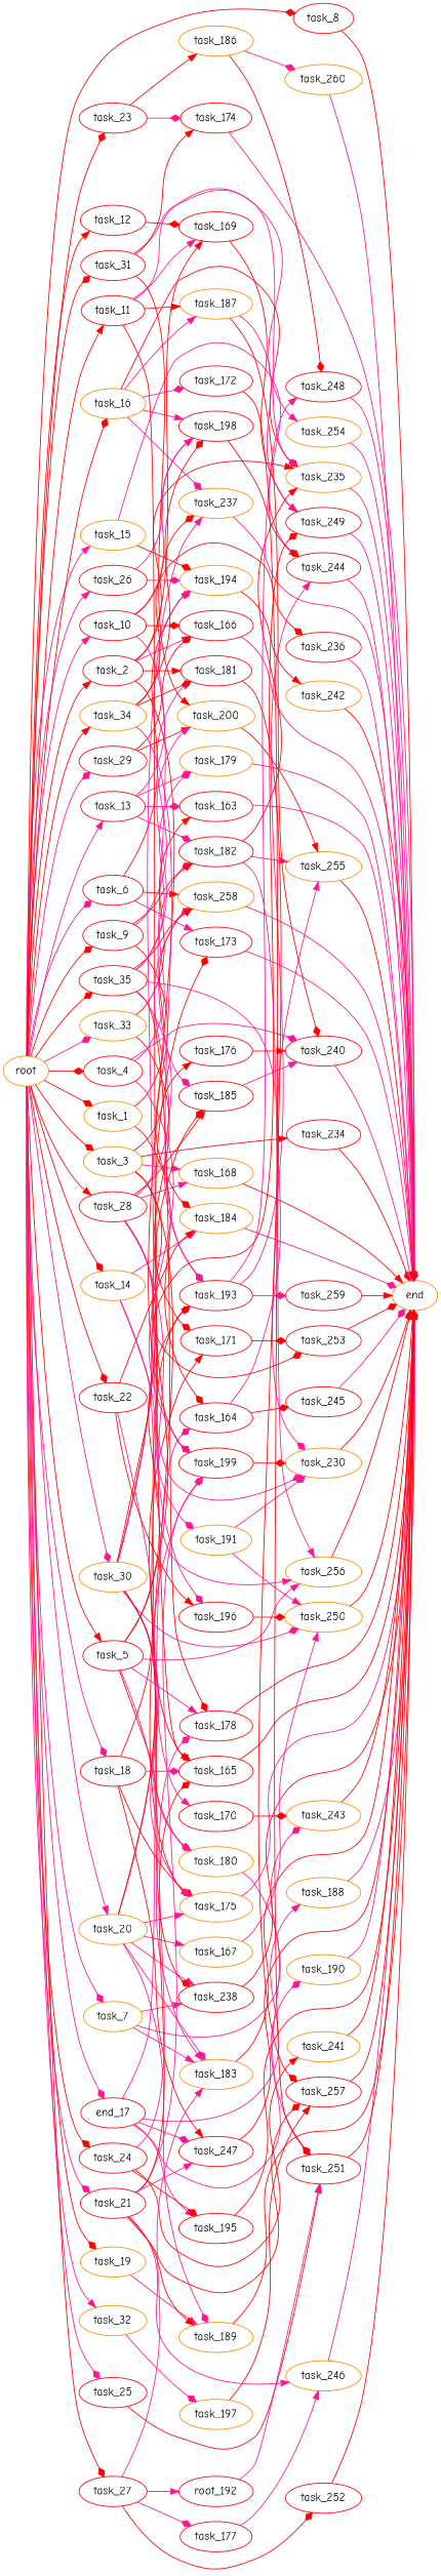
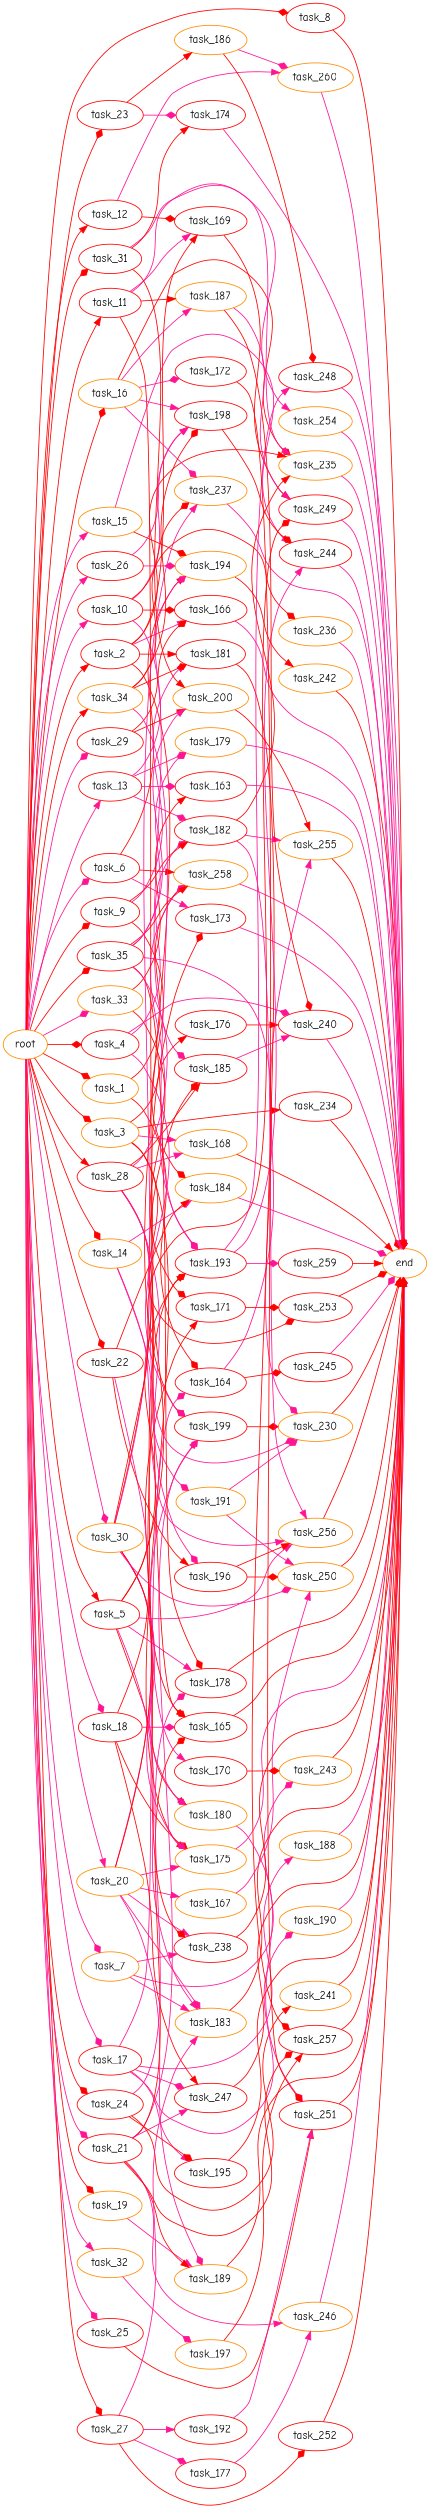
  digraph {
    fontname="Comic Neue"
    rankdir=LR
    node [color=red fontname="Comic Neue"]
    edge [arrowhead=diamond color=deeppink fontname="Comic Neue"]
    root [color=darkorange]
    task_1 [color=darkorange]
    task_2
    task_3 [color=darkorange]
    task_4
    task_5
    task_6
    task_7 [color=darkorange]
    task_8
    task_9
    task_10
    task_11
    task_12
    task_13
    task_14 [color=darkorange]
    task_15 [color=darkorange]
    task_16 [color=darkorange]
-   task_17 [label=end_17]
+   task_17
    task_18
    task_19 [color=darkorange]
    task_20 [color=darkorange]
    task_21
    task_22
    task_23
    task_24
    task_25
    task_26
    task_27
    task_28
    task_29
    task_30 [color=darkorange]
    task_31
    task_32 [color=darkorange]
    task_33 [color=darkorange]
    task_34 [color=darkorange]
    task_35
    task_164
    task_258 [color=darkorange]
    task_166
    task_169
    task_181
    task_199
    task_235 [color=darkorange]
    task_168 [color=darkorange]
    task_175 [color=darkorange]
    task_176
    task_234
    task_253
    task_182
    task_240
    task_178
    task_180 [color=darkorange]
    task_183 [color=darkorange]
    task_185
    task_193
    task_256 [color=darkorange]
    task_173
    task_194 [color=darkorange]
    task_238
    task_243 [color=darkorange]
    end [color=darkorange]
    task_184 [color=darkorange]
    task_198
    task_237 [color=darkorange]
    task_165
    task_187 [color=darkorange]
    task_254 [color=darkorange]
    task_260 [color=darkorange]
    task_163
    task_179 [color=darkorange]
    task_191 [color=darkorange]
    task_244
    task_172
    task_188 [color=darkorange]
    task_190 [color=darkorange]
    task_195
    task_247
    task_189 [color=darkorange]
    task_167 [color=darkorange]
    task_171
    task_246 [color=darkorange]
    task_257
    task_170
    task_196
    task_174
    task_186 [color=darkorange]
    task_241 [color=darkorange]
    task_251
    task_177
-   task_192 [label=root_192]
+   task_192
    task_252
    n92 [color=darkorange label=task_230]
    task_200 [color=darkorange]
    task_249
    task_250 [color=darkorange]
    task_197 [color=darkorange]
-   task_236
+   task_236 [color=darkorange]
    task_245
    task_255 [color=darkorange]
    task_248
    task_259
    task_242 [color=darkorange]
    root -> task_1 [color=red]
    root -> task_2 [arrowhead=normal color=red]
    root -> task_3 [color=red]
    root -> task_4 [color=red]
    root -> task_5 [arrowhead=normal color=red]
    root -> task_6
    root -> task_7
    root -> task_8 [color=red]
    root -> task_9 [color=red]
    root -> task_10 [arrowhead=normal]
    root -> task_11 [arrowhead=normal color=red]
    root -> task_12 [arrowhead=normal color=red]
    root -> task_13 [arrowhead=normal]
    root -> task_14 [color=red]
    root -> task_15 [arrowhead=normal]
    root -> task_16 [color=red]
    root -> task_17
    root -> task_18
    root -> task_19 [color=red]
    root -> task_20 [arrowhead=normal]
    root -> task_21
    root -> task_22 [color=red]
    root -> task_23 [color=red]
    root -> task_24 [color=red]
    root -> task_25
    root -> task_26 [arrowhead=normal]
    root -> task_27 [color=red]
    root -> task_28 [arrowhead=normal color=red]
    root -> task_29
    root -> task_30
    root -> task_31 [color=red]
    root -> task_32 [arrowhead=normal]
    root -> task_33
    root -> task_34 [arrowhead=normal color=red]
    root -> task_35 [color=red]
    task_1 -> task_164 [color=red]
    task_1 -> task_258 [color=red]
    task_2 -> task_166 [arrowhead=normal]
    task_2 -> task_169 [arrowhead=normal color=red]
    task_2 -> task_181 [arrowhead=normal color=red]
    task_2 -> task_199 [color=red]
    task_2 -> task_235 [arrowhead=normal color=red]
    task_3 -> task_168 [arrowhead=normal]
    task_3 -> task_175 [arrowhead=normal color=red]
    task_3 -> task_176 [arrowhead=normal color=red]
    task_3 -> task_234 [arrowhead=normal color=red]
    task_3 -> task_253 [color=red]
    task_4 -> task_199
    task_4 -> task_182
    task_4 -> task_240
    task_5 -> task_178 [arrowhead=normal]
    task_5 -> task_180 [arrowhead=normal color=red]
    task_5 -> task_183 [arrowhead=normal]
    task_5 -> task_185 [color=red]
    task_5 -> task_193 [color=red]
    task_5 -> task_256 [arrowhead=normal]
    task_6 -> task_258 [arrowhead=normal color=red]
    task_6 -> task_173 [arrowhead=normal]
    task_6 -> task_194 [arrowhead=normal color=red]
    task_7 -> task_183 [arrowhead=normal]
    task_7 -> task_238 [arrowhead=normal]
    task_7 -> task_243
    task_8 -> end [arrowhead=normal color=red]
    task_9 -> task_181 [arrowhead=normal]
    task_9 -> task_182 [arrowhead=normal color=red]
    task_9 -> task_184 [color=red]
    task_10 -> task_166 [color=red]
    task_10 -> task_185
    task_10 -> task_198 [arrowhead=normal]
    task_10 -> task_237 [color=red]
    task_11 -> task_169 [arrowhead=normal]
    task_11 -> task_165 [arrowhead=normal color=red]
    task_11 -> task_187 [arrowhead=normal color=red]
    task_11 -> task_254 [arrowhead=normal]
    task_12 -> task_169 [color=red]
+   task_12 -> task_260 [arrowhead=normal]
    task_13 -> task_182
    task_13 -> task_194
    task_13 -> task_163
    task_13 -> task_179
    task_14 -> task_256 [arrowhead=normal]
    task_14 -> task_184 [arrowhead=normal]
    task_14 -> task_191
    task_15 -> task_194 [color=red]
    task_15 -> task_244 [arrowhead=normal]
    task_16 -> task_235 [color=red]
    task_16 -> task_198 [arrowhead=normal]
    task_16 -> task_237
    task_16 -> task_187 [arrowhead=normal]
    task_16 -> task_172
    task_17 -> task_164
    task_17 -> task_188 [arrowhead=normal]
    task_17 -> task_190
    task_17 -> task_195 [arrowhead=normal]
    task_17 -> task_247
    task_18 -> task_175 [color=red]
    task_18 -> task_193 [arrowhead=normal color=red]
    task_18 -> task_165
    task_18 -> task_247 [arrowhead=normal color=red]
    task_19 -> task_189 [arrowhead=normal]
    task_20 -> task_199
    task_20 -> task_175 [arrowhead=normal]
    task_20 -> task_183
    task_20 -> task_238 [arrowhead=normal]
    task_20 -> task_189
    task_20 -> task_167 [arrowhead=normal]
    task_20 -> task_171 [arrowhead=normal color=red]
    task_21 -> task_199 [arrowhead=normal]
    task_21 -> task_165 [color=red]
    task_21 -> task_247 [arrowhead=normal]
    task_21 -> task_189 [arrowhead=normal color=red]
    task_21 -> task_246 [arrowhead=normal]
    task_21 -> task_257 [color=red]
    task_22 -> task_184 [arrowhead=normal color=red]
    task_22 -> task_170 [arrowhead=normal]
    task_22 -> task_196 [arrowhead=normal color=red]
    task_23 -> task_174
    task_23 -> task_186 [arrowhead=normal color=red]
    task_24 -> task_178
    task_24 -> task_195 [color=red]
    task_24 -> task_241 [arrowhead=normal color=red]
    task_25 -> task_251 [arrowhead=normal color=red]
    task_26 -> task_194
    task_26 -> task_198 [arrowhead=normal]
    task_27 -> task_183 [arrowhead=normal]
    task_27 -> task_177
    task_27 -> task_192 [arrowhead=normal]
    task_27 -> task_252 [color=red]
    task_28 -> task_258
    task_28 -> task_168 [arrowhead=normal]
    task_28 -> task_185 [arrowhead=normal color=red]
    task_28 -> task_165 [color=red]
    task_28 -> task_196
    task_28 -> n92
    task_29 -> task_166 [color=red]
    task_29 -> task_200 [arrowhead=normal color=red]
    task_30 -> task_175
    task_30 -> task_180
    task_30 -> task_173 [color=red]
    task_30 -> task_238 [color=red]
    task_30 -> task_237 [arrowhead=normal]
    task_30 -> task_249 [color=red]
    task_30 -> task_250
    task_31 -> task_235 [arrowhead=normal]
    task_31 -> task_174 [arrowhead=normal color=red]
    task_31 -> task_200 [arrowhead=normal color=red]
    task_32 -> task_197
    task_33 -> task_163 [arrowhead=normal color=red]
    task_33 -> task_171 [color=red]
    task_34 -> task_181 [color=red]
    task_34 -> task_193
    task_34 -> task_198 [color=red]
    task_34 -> task_236 [color=red]
    task_35 -> task_258 [arrowhead=normal color=red]
    task_35 -> task_178 [color=red]
    task_35 -> task_193
    task_35 -> task_179
    task_35 -> n92
    task_35 -> task_200 [arrowhead=normal]
    task_164 -> task_245 [color=red]
    task_164 -> task_255 [arrowhead=normal]
    task_258 -> end
    task_166 -> end
    task_169 -> task_249 [arrowhead=normal color=red]
    task_181 -> task_257 [color=red]
    task_199 -> n92 [color=red]
    task_235 -> end
    task_168 -> end [arrowhead=normal color=red]
    task_175 -> end [arrowhead=normal]
    task_176 -> task_240 [arrowhead=normal color=red]
    task_234 -> end [color=red]
    task_253 -> end [color=red]
    task_182 -> task_235 [arrowhead=normal color=red]
    task_182 -> task_256 [arrowhead=normal]
    task_182 -> task_255 [arrowhead=normal]
    task_240 -> end [arrowhead=normal]
    task_178 -> end [color=red]
    task_180 -> task_251
    task_183 -> end [color=red]
    task_185 -> task_240 [arrowhead=normal]
    task_193 -> task_244 [arrowhead=normal]
    task_193 -> task_248 [arrowhead=normal]
    task_193 -> task_259
    task_256 -> end [color=red]
    task_173 -> end [arrowhead=normal]
    task_194 -> task_242 [arrowhead=normal color=red]
    task_238 -> end [arrowhead=normal color=red]
    task_243 -> end [arrowhead=normal color=red]
    task_184 -> end
    task_198 -> task_244 [color=red]
    task_237 -> end
    task_165 -> end [color=red]
    task_187 -> task_240 [color=red]
    task_187 -> task_249 [arrowhead=normal]
    task_254 -> end [arrowhead=normal]
    task_260 -> end
    task_163 -> end [arrowhead=normal]
    task_179 -> end [arrowhead=normal]
    task_191 -> n92
    task_191 -> task_250 [arrowhead=normal]
    task_244 -> end [arrowhead=normal]
    task_172 -> task_251 [color=red]
    task_188 -> end
    task_190 -> end
    task_195 -> end [arrowhead=normal color=red]
    task_247 -> end [arrowhead=normal color=red]
    task_189 -> end [color=red]
    task_167 -> task_250 [arrowhead=normal]
    task_171 -> task_253 [color=red]
    task_246 -> end [arrowhead=normal]
    task_257 -> end [arrowhead=normal color=red]
    task_170 -> task_243 [color=red]
+   task_196 -> task_256 [arrowhead=normal color=red]
    task_196 -> task_250 [color=red]
    task_174 -> end
    task_186 -> task_260
    task_186 -> task_248 [color=red]
    task_241 -> end [color=red]
    task_251 -> end [color=red]
    task_177 -> task_246 [arrowhead=normal]
    task_192 -> task_251 [arrowhead=normal]
    task_252 -> end [arrowhead=normal color=red]
    n92 -> end [arrowhead=normal color=red]
    task_200 -> task_255 [arrowhead=normal color=red]
    task_249 -> end [arrowhead=normal]
    task_250 -> end [arrowhead=normal color=red]
    task_197 -> task_257 [arrowhead=normal color=red]
    task_236 -> end
    task_245 -> end
    task_255 -> end [arrowhead=normal color=red]
    task_248 -> end
    task_259 -> end [arrowhead=normal color=red]
    task_242 -> end [color=red]
  }
